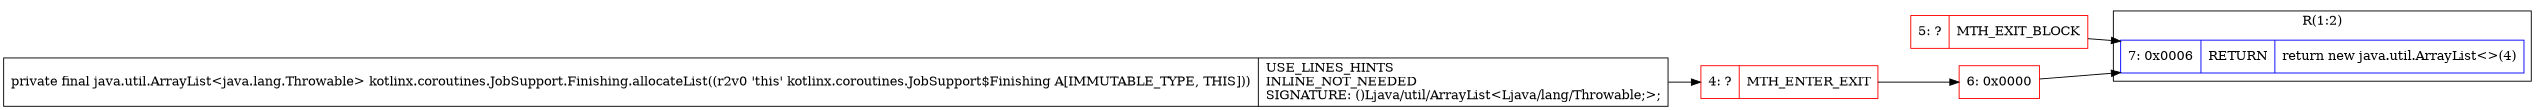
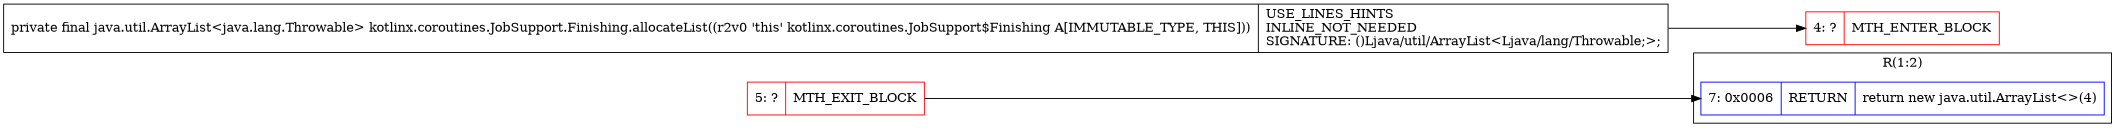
  digraph {
    rankdir=LR
    node [color=red shape=record]
    n1 [color=blue label="{7\:\ 0x0006|RETURN\l|return new java.util.ArrayList\<\>(4)\l}"]
    n2 [label="{5\:\ ?|MTH_EXIT_BLOCK\l}"]
-   n3 [label="{4\:\ ?|MTH_ENTER_EXIT\l}"]
-   n4 [label="{6\:\ 0x0000}"]
+   n3 [label="{4\:\ ?|MTH_ENTER_BLOCK\l}"]
    n5 [label="{private final java.util.ArrayList\<java.lang.Throwable\> kotlinx.coroutines.JobSupport.Finishing.allocateList((r2v0 'this' kotlinx.coroutines.JobSupport$Finishing A[IMMUTABLE_TYPE, THIS]))  | USE_LINES_HINTS\lINLINE_NOT_NEEDED\lSIGNATURE: ()Ljava\/util\/ArrayList\<Ljava\/lang\/Throwable;\>;\l}" color=""]
    subgraph cluster_1 {
      label="R(1:2)"
      n1
    }
    n2 -> n1
-   n3 -> n4
-   n4 -> n1
    n5 -> n3
  }
